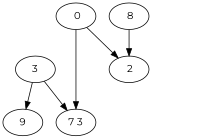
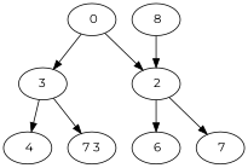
  digraph {
    fontname=Montserrat
    node [fontname=Montserrat]
    edge [fontname=Montserrat]
    n1 [label=3]
    " 0"
    " 2"
-   " 4" [label=9]
+   " 4"
    n5 [label="7 3"]
+   " 6"
+   " 7"
    " 8"
    n1 -> " 4"
    n1 -> n5
-   " 0" -> n5
+   " 0" -> n1
    " 0" -> " 2"
+   " 2" -> " 6"
+   " 2" -> " 7"
    " 8" -> " 2"
  }
